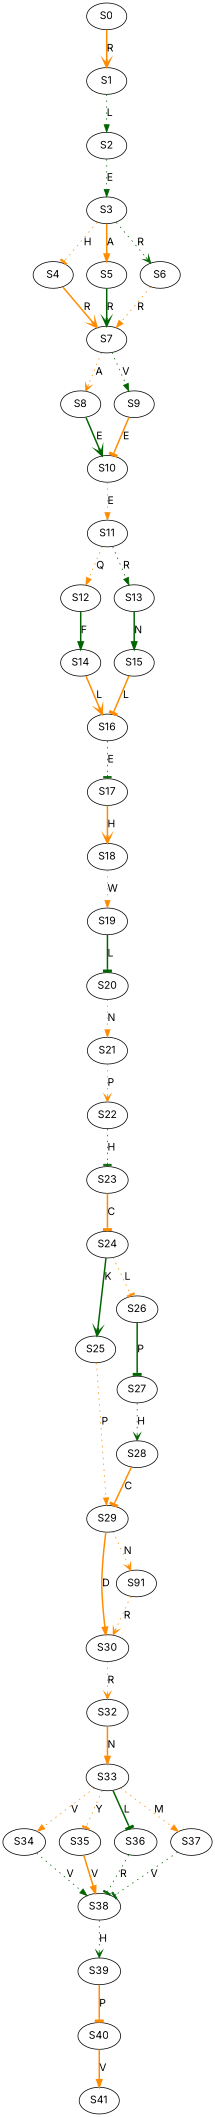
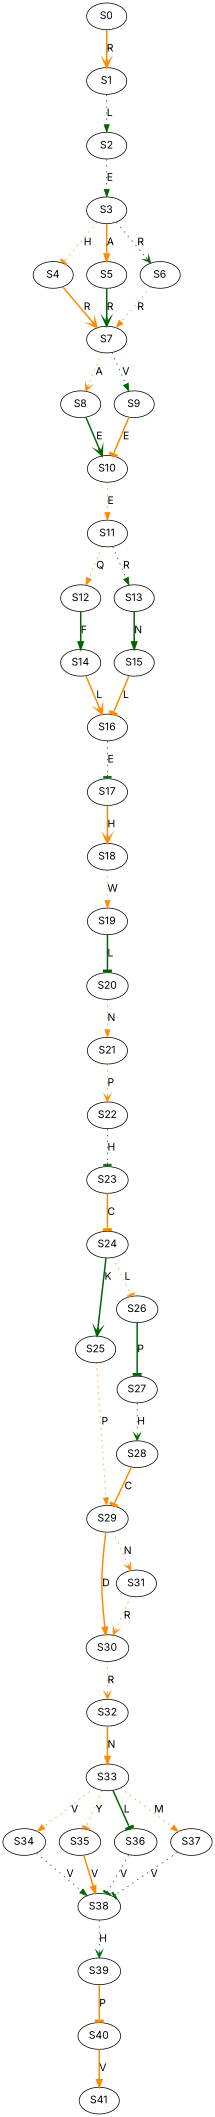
  strict digraph {
    fontname=Inter
    node [fontname=Inter]
    edge [arrowhead=normal color=darkorange fontname=Inter style=dotted]
    S0
    S1
    S2
    S3
    S4
    S5
    S6
    S7
    S8
    S9
    S10
    S11
    S12
    S13
    S14
    S15
    S16
    S17
    S18
    S19
    S20
    S21
    S22
    S23
    S24
    S25
    S26
    S29
    S27
    S28
    S30
-   S31 [label=S91]
+   S31
    S32
    S33
    S34
    S35
    S36
    S37
    S38
    S39
    S40
    S41
    S0 -> S1 [arrowhead=vee label=R style=bold]
    S1 -> S2 [color=darkgreen label=L]
    S2 -> S3 [color=darkgreen label=E]
    S3 -> S4 [arrowhead=tee label=H]
    S3 -> S5 [label=A style=bold]
    S3 -> S6 [arrowhead=vee color=darkgreen label=R]
    S4 -> S7 [arrowhead=vee label=R style=bold]
    S5 -> S7 [arrowhead=vee color=darkgreen label=R style=bold]
    S6 -> S7 [label=R]
    S7 -> S8 [arrowhead=vee label=A]
    S7 -> S9 [color=darkgreen label=V]
    S8 -> S10 [arrowhead=vee color=darkgreen label=E style=bold]
    S9 -> S10 [arrowhead=tee label=E style=bold]
    S10 -> S11 [label=E]
    S11 -> S12 [label=Q]
    S11 -> S13 [color=darkgreen label=R]
    S12 -> S14 [color=darkgreen label=F style=bold]
    S13 -> S15 [color=darkgreen label=N style=bold]
    S14 -> S16 [arrowhead=vee label=L style=bold]
    S15 -> S16 [arrowhead=tee label=L style=bold]
    S16 -> S17 [arrowhead=tee color=darkgreen label=E]
    S17 -> S18 [arrowhead=vee label=H style=bold]
    S18 -> S19 [label=W]
    S19 -> S20 [arrowhead=tee color=darkgreen label=L style=bold]
    S20 -> S21 [label=N]
    S21 -> S22 [arrowhead=vee label=P]
    S22 -> S23 [arrowhead=tee color=darkgreen label=H]
    S23 -> S24 [arrowhead=tee label=C style=bold]
    S24 -> S25 [arrowhead=vee color=darkgreen label=K style=bold]
    S24 -> S26 [arrowhead=tee label=L]
    S25 -> S29 [label=P]
    S26 -> S27 [arrowhead=tee color=darkgreen label=P style=bold]
    S29 -> S30 [label=D style=bold]
    S29 -> S31 [arrowhead=vee label=N]
    S27 -> S28 [arrowhead=vee color=darkgreen label=H]
    S28 -> S29 [arrowhead=tee label=C style=bold]
    S30 -> S32 [arrowhead=vee label=R]
    S31 -> S30 [arrowhead=vee label=R]
    S32 -> S33 [label=N style=bold]
    S33 -> S34 [label=V]
    S33 -> S35 [arrowhead=tee label=Y]
    S33 -> S36 [arrowhead=tee color=darkgreen label=L style=bold]
    S33 -> S37 [label=M]
    S34 -> S38 [color=darkgreen label=V]
    S35 -> S38 [label=V style=bold]
-   S36 -> S38 [arrowhead=tee color=darkgreen label=R]
+   S36 -> S38 [arrowhead=tee color=darkgreen label=V]
    S37 -> S38 [arrowhead=tee color=darkgreen label=V]
    S38 -> S39 [arrowhead=vee color=darkgreen label=H]
    S39 -> S40 [arrowhead=tee label=P style=bold]
    S40 -> S41 [label=V style=bold]
  }
